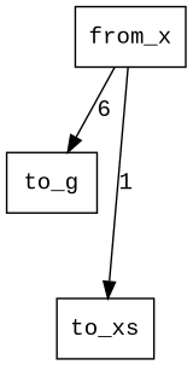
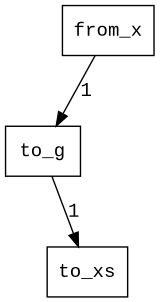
  digraph {
    fontname="Liberation Mono"
    rankdir=TB
    node [fillcolor=white fontname="Liberation Mono" shape=box style=filled]
    edge [fontname="Liberation Mono"]
    n1 [label=<from_x>]
    n2 [label=<to_g>]
    n3 [label=<to_xs>]
-   n1 -> n2 [label=6]
-   n1 -> n3 [label=1]
+   n1 -> n2 [label=1]
+   n2 -> n3 [label=1]
  }
